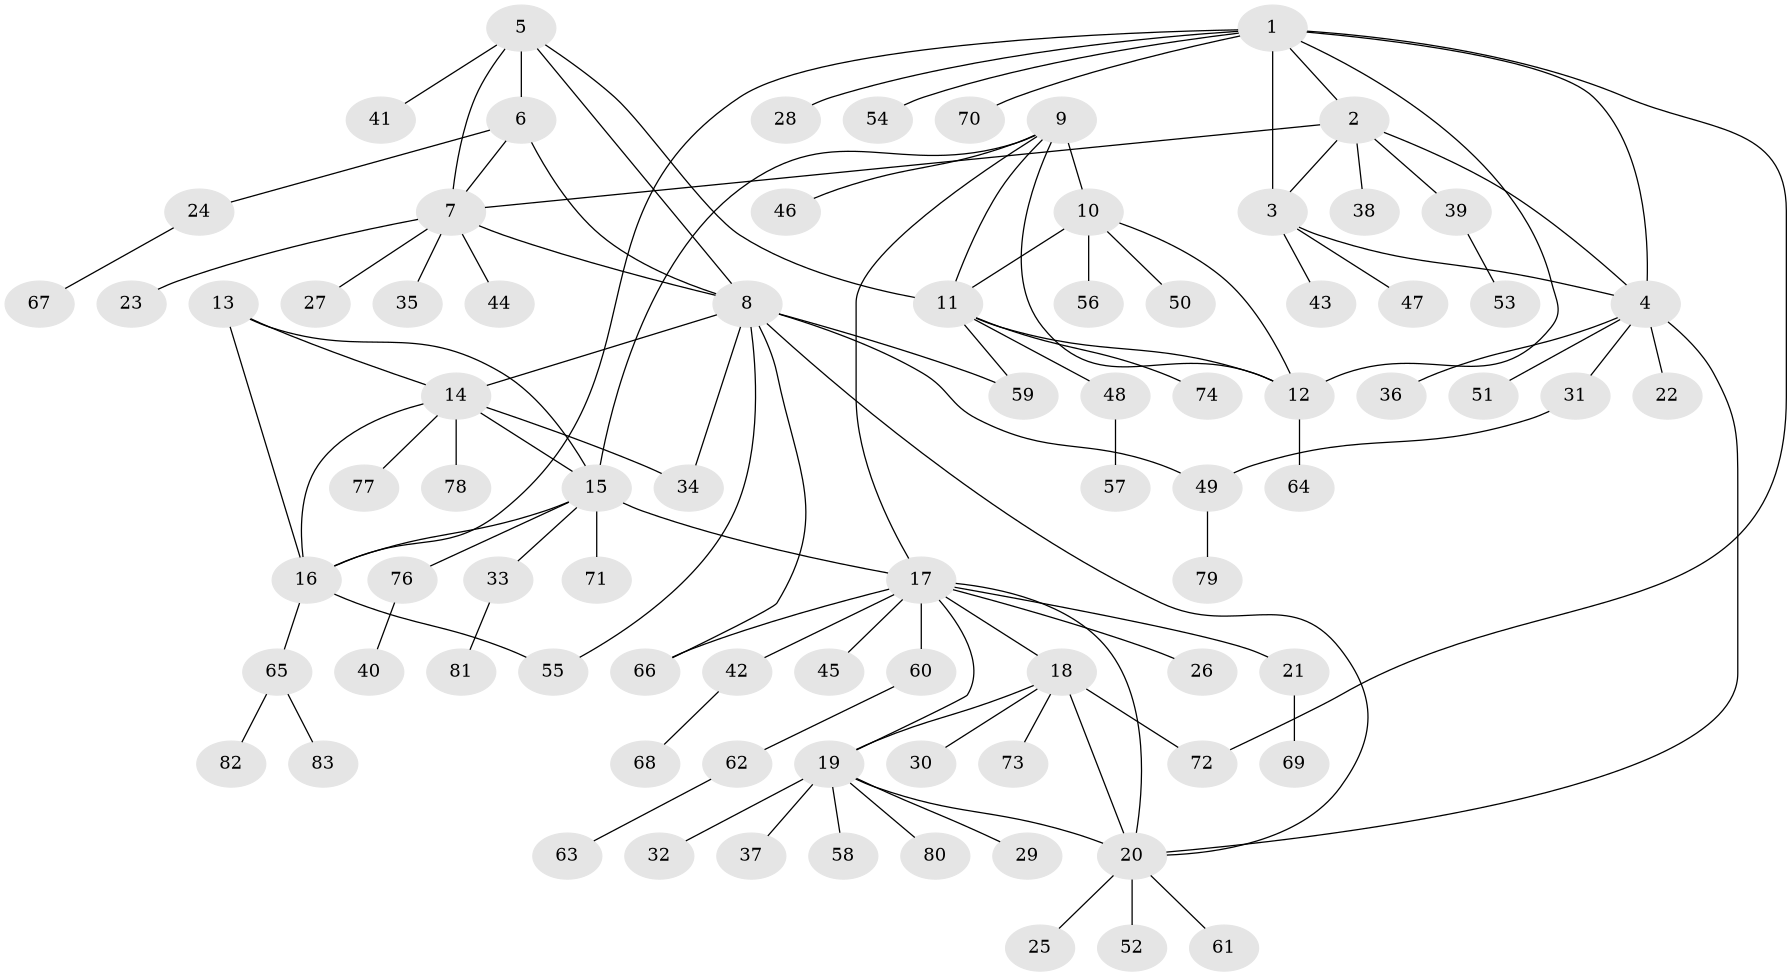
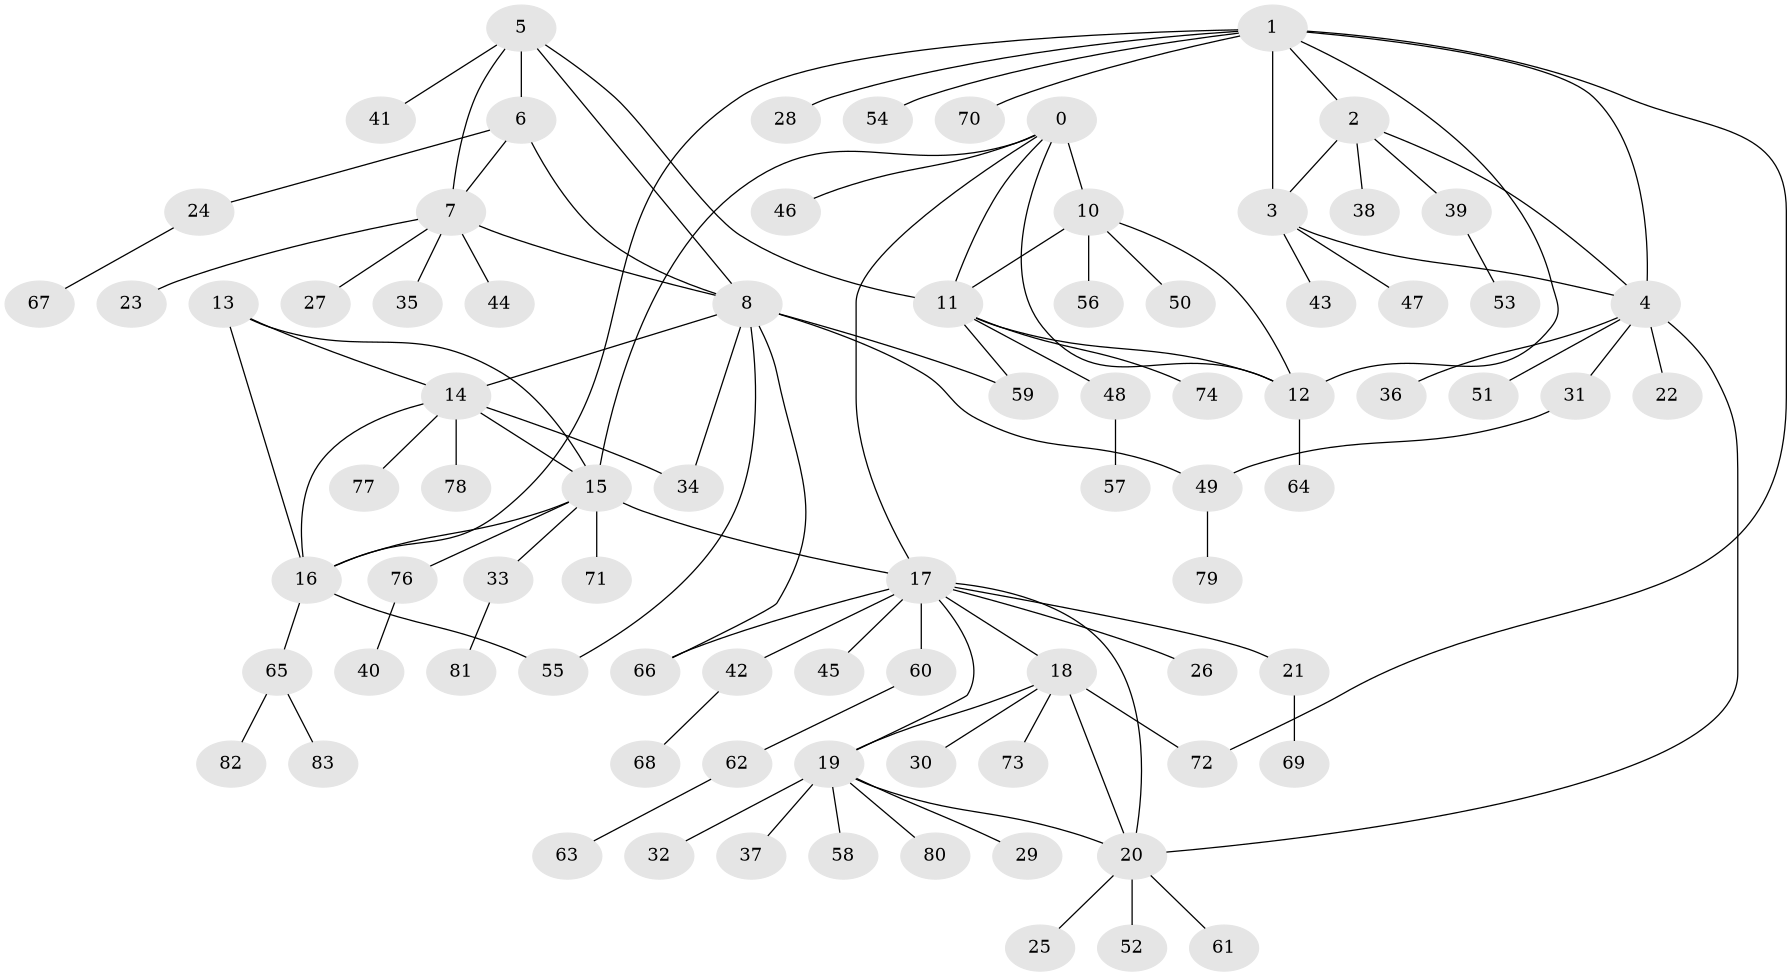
  graph {
    node [color=gray90 style=filled]
    1
    2
    3
    4
    12
    16
    28
    54
    70
    72
    7
    38
    39
    43
    47
    20
    22
    31
    36
    51
    64
    55
    65
    8
    23
    27
    35
    44
    25
    52
    61
    49
    5
    6
    11
    41
    24
    14
    34
    59
    66
    48
    74
    67
    15
    77
    78
    79
-   9
+   9 [label=0]
    10
    17
    46
    50
    56
    33
    71
    76
    18
    19
    21
    26
    42
    45
    60
    57
    13
    81
    40
    82
    83
    30
    73
    29
    32
    37
    58
    80
    69
    68
    62
    53
    63
    1 -- 2
    1 -- 3
    1 -- 4
    1 -- 12
    1 -- 16
    1 -- 28
    1 -- 54
    1 -- 70
    1 -- 72
    2 -- 3
    2 -- 4
-   2 -- 7
    2 -- 38
    2 -- 39
    3 -- 4
    3 -- 43
    3 -- 47
    4 -- 20
    4 -- 22
    4 -- 31
    4 -- 36
    4 -- 51
    12 -- 64
    16 -- 55
    16 -- 65
    7 -- 8
    7 -- 23
    7 -- 27
    7 -- 35
    7 -- 44
    39 -- 53
    20 -- 25
    20 -- 52
    20 -- 61
    31 -- 49
    65 -- 82
    65 -- 83
-   8 -- 20
    8 -- 55
    8 -- 49
    8 -- 14
    8 -- 34
    8 -- 59
    8 -- 66
    49 -- 79
    5 -- 7
    5 -- 8
    5 -- 6
    5 -- 11
    5 -- 41
    6 -- 7
    6 -- 8
    6 -- 24
    11 -- 12
    11 -- 59
    11 -- 48
    11 -- 74
    24 -- 67
    14 -- 16
    14 -- 34
    14 -- 15
    14 -- 77
    14 -- 78
    48 -- 57
    15 -- 16
    15 -- 17
    15 -- 33
    15 -- 71
    15 -- 76
    9 -- 12
    9 -- 11
    9 -- 15
    9 -- 10
    9 -- 17
    9 -- 46
    10 -- 12
    10 -- 11
    10 -- 50
    10 -- 56
    17 -- 20
    17 -- 66
    17 -- 18
    17 -- 19
    17 -- 21
    17 -- 26
    17 -- 42
    17 -- 45
    17 -- 60
    33 -- 81
    76 -- 40
    18 -- 72
    18 -- 20
    18 -- 19
    18 -- 30
    18 -- 73
    19 -- 20
    19 -- 29
    19 -- 32
    19 -- 37
    19 -- 58
    19 -- 80
    21 -- 69
    42 -- 68
    60 -- 62
    13 -- 16
    13 -- 14
    13 -- 15
    62 -- 63
  }
